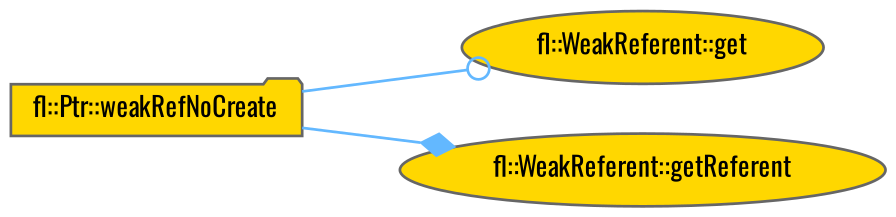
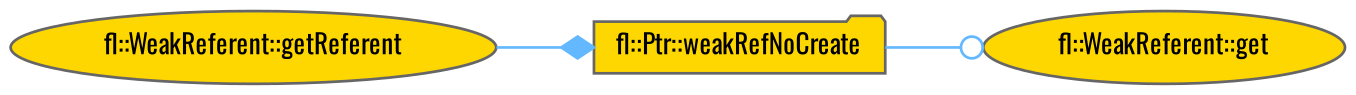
  digraph {
    fontname=Oswald
    rankdir=LR
    node [color=grey40 fillcolor=gold fontname=Oswald fontsize=10 shape=ellipse style=filled]
    edge [color=steelblue1 fontname=Oswald fontsize=10 labelfontname=Helvetica labelfontsize=10 style=solid]
    n1 [color=gray40 fontcolor=black height=0.2 label="fl::Ptr::weakRefNoCreate" shape=folder width=0.4]
    n2 [height=0.2 label="fl::WeakReferent::get" width=0.4]
    n3 [height=0.2 label="fl::WeakReferent::getReferent" width=0.4]
    n1 -> n2 [arrowhead=odot]
-   n1 -> n3 [arrowhead=diamond]
+   n3 -> n1 [arrowhead=diamond]
  }
